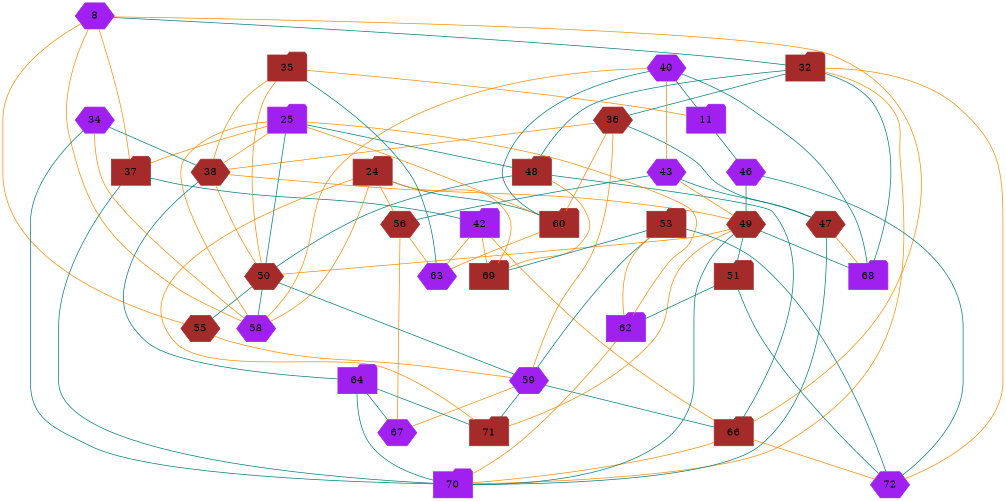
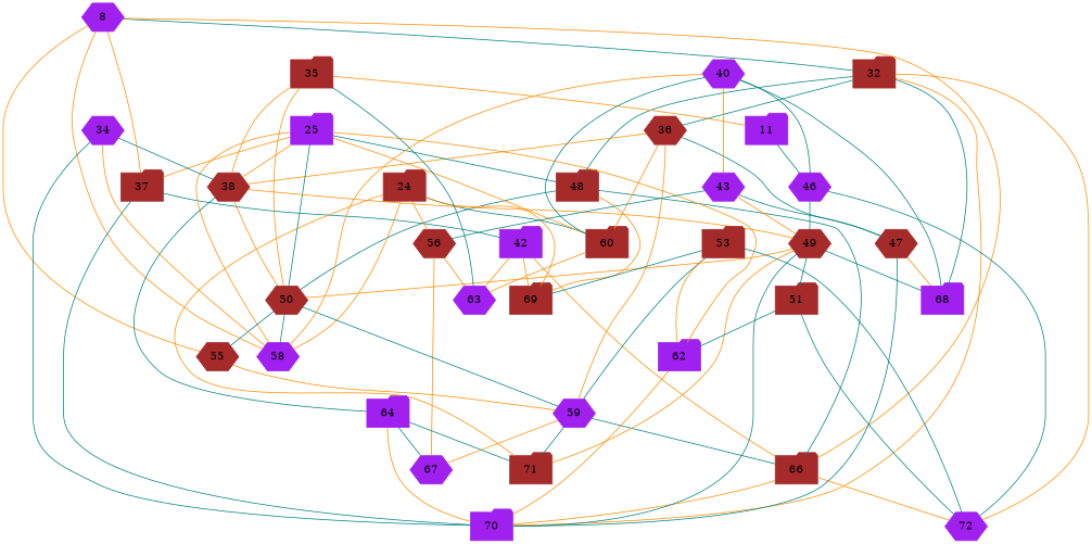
  graph {
    node [color=brown shape=folder style=filled]
    edge [color=darkorange]
    8 [color=purple shape=hexagon super="+4"]
    32 [super="+9"]
    37
    55 [shape=hexagon]
    58 [color=purple shape=hexagon super="+14+54"]
    66 [super="+65"]
    48 [super="+23"]
    36 [shape=hexagon super="+16"]
    68 [color=purple]
    70 [color=purple super="+17+39"]
    72 [color=purple shape=hexagon super="+11+44"]
    42 [color=purple]
    59 [color=purple shape=hexagon super="+57"]
    24 [super="+13"]
    56 [shape=hexagon]
    60 [super="+20"]
    69
    71
    63 [color=purple shape=hexagon]
    67 [color=purple shape=hexagon]
    25 [color=purple super="+2+15+3"]
    38 [shape=hexagon super="+10+31"]
    50 [shape=hexagon super="+29+30"]
    62 [color=purple]
    49 [shape=hexagon super="+45"]
    64 [color=purple super="+28"]
    47 [shape=hexagon]
    34 [color=purple shape=hexagon super="+12"]
    35
    n30 [color=purple label=11]
    46 [color=purple shape=hexagon super="+33"]
    51
    40 [color=purple shape=hexagon super="+18"]
    43 [color=purple shape=hexagon]
    53
    8 -- 32 [color=teal]
    8 -- 37
    8 -- 55 [weight=2]
    8 -- 58
    8 -- 66
    32 -- 48 [color=teal]
    32 -- 36 [color=teal]
    32 -- 68 [color=teal]
    32 -- 70
    32 -- 72
    37 -- 70 [color=teal]
    37 -- 42 [color=teal]
    55 -- 59
    66 -- 70
    66 -- 72 [weight=2]
    48 -- 66 [color=teal]
    48 -- 69
    48 -- 50 [color=teal]
    36 -- 59
    36 -- 60
    36 -- 38 [weight=2]
    36 -- 47 [color=teal]
    42 -- 66
    42 -- 69
    42 -- 63
    59 -- 66 [color=teal weight=3]
    59 -- 71 [color=teal]
    59 -- 67
    24 -- 58
    24 -- 56
    24 -- 60 [color=teal weight=2]
    24 -- 69
    24 -- 71
    56 -- 63
    56 -- 67
    60 -- 63
    25 -- 37
    25 -- 58 [weight=2]
    25 -- 48 [color=teal weight=2]
    25 -- 60
    25 -- 38 [weight=2]
    25 -- 50 [color=teal]
    25 -- 62
    38 -- 50
    38 -- 49 [weight=2]
    38 -- 64 [color=teal]
    50 -- 55 [color=teal]
    50 -- 58 [color=teal]
    50 -- 59 [color=teal]
    62 -- 70
    49 -- 68 [color=teal]
    49 -- 70 [color=teal weight=2]
    49 -- 71
    49 -- 50
    49 -- 51 [color=teal]
-   64 -- 70 [color=teal weight=2]
+   64 -- 70 [weight=2]
    64 -- 71 [color=teal]
    64 -- 67 [color=teal weight=2]
    47 -- 68
    47 -- 70 [color=teal]
    34 -- 58
    34 -- 70 [color=teal weight=3]
    34 -- 38 [color=teal]
    35 -- 63 [color=teal]
    35 -- 38
    35 -- 50
    35 -- n30
    n30 -- 46 [color=teal weight=2]
    46 -- 72 [color=teal weight=2]
    46 -- 49 [color=teal]
    51 -- 72 [color=teal weight=2]
    51 -- 62 [color=teal]
    40 -- 58 [weight=2]
    40 -- 68 [color=teal]
    40 -- 60 [color=teal]
-   40 -- n30 [color=teal]
+   40 -- 46 [color=teal]
    40 -- 43
    43 -- 56 [color=teal]
    43 -- 49
    43 -- 47 [color=teal]
    53 -- 72 [color=teal]
    53 -- 59 [color=teal]
    53 -- 69 [color=teal]
    53 -- 62
  }
